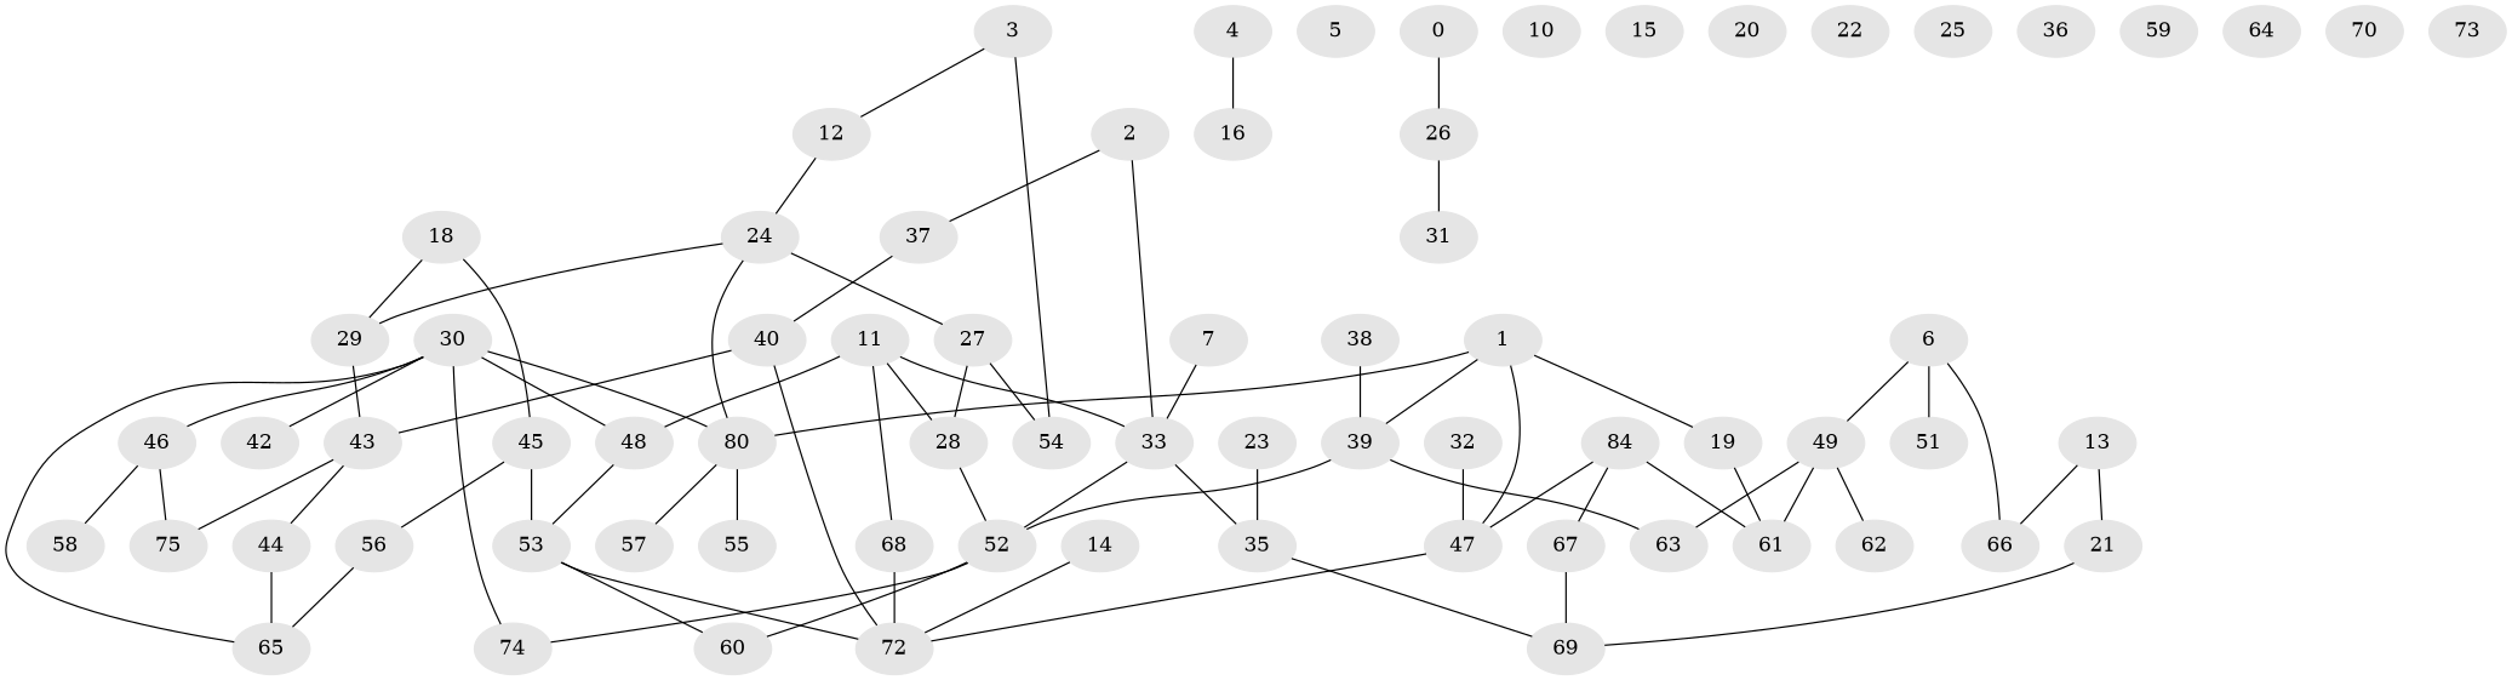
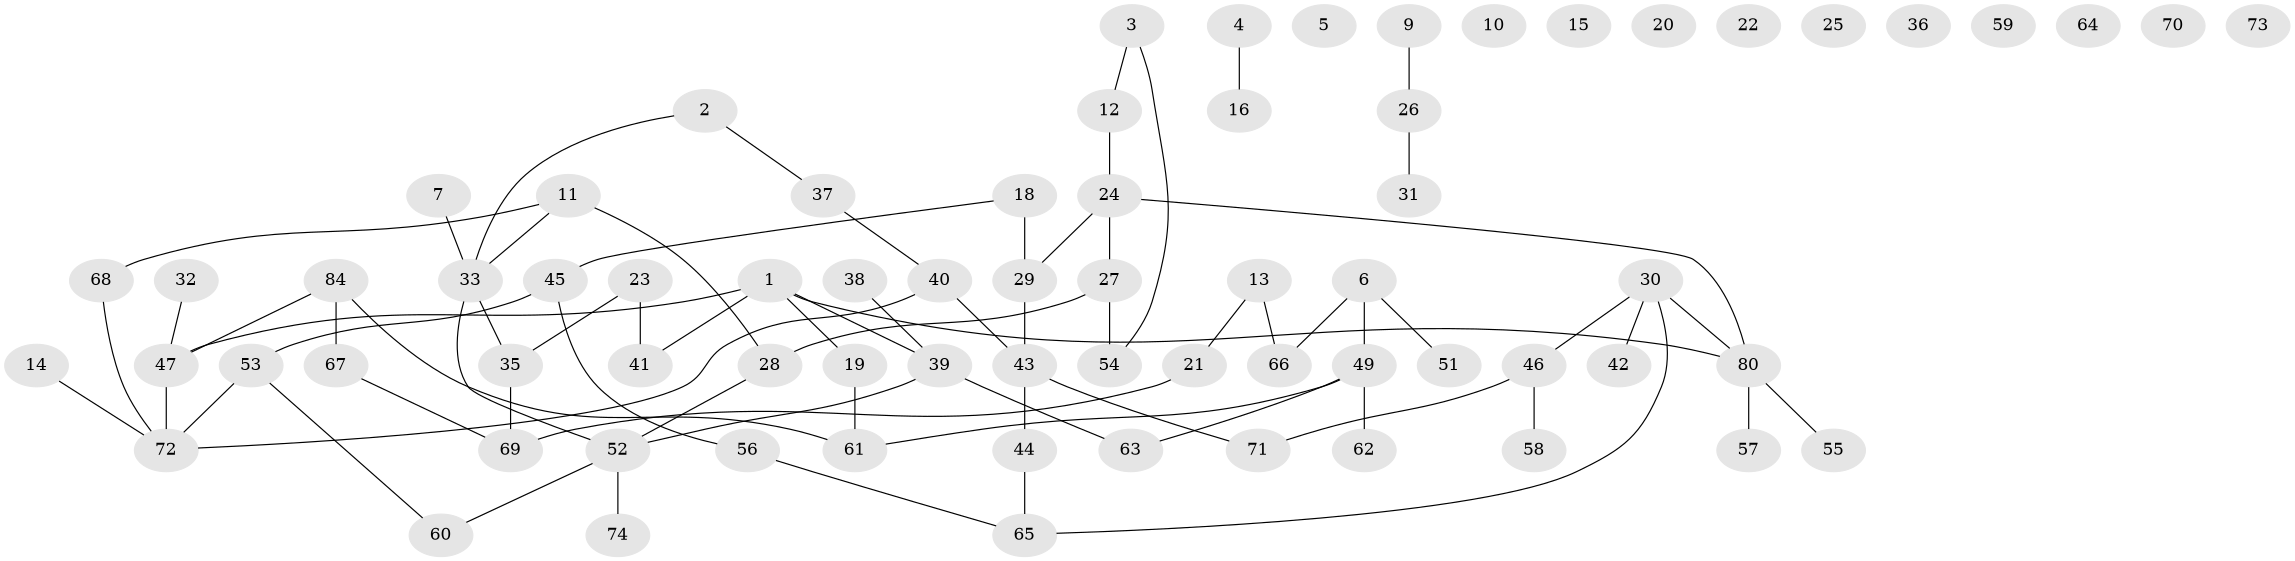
  graph {
    node [color=gray90 style=filled]
    1
    19
    39
+   41
    47
    n6 [label=80]
    61
    52
    63
    72
    55
    57
    2
    33
    37
    35
    40
    3
    54
    12
    4
    16
    5
    6
    66
    49
    51
    24
    62
    7
-   9 [label=0]
+   9
    26
    31
    10
    11
    28
-   48
    68
    53
    29
    27
    13
    21
    69
    14
    15
    32
    18
    45
    43
    56
    20
    22
    23
    25
    74
    60
    44
-   71 [label=75]
+   71
    30
    42
    46
    65
    58
    n65 [label=84]
    67
    36
    38
    59
    64
    70
    73
    1 -- 19
    1 -- 39
+   1 -- 41
    1 -- 47
    1 -- n6
    19 -- 61
    39 -- 52
    39 -- 63
    47 -- 72
    n6 -- 55
    n6 -- 57
    52 -- 74
    52 -- 60
    2 -- 33
    2 -- 37
    33 -- 52
    33 -- 35
    37 -- 40
    35 -- 69
    40 -- 72
    40 -- 43
    3 -- 54
    3 -- 12
    12 -- 24
    4 -- 16
    6 -- 66
    6 -- 49
    6 -- 51
    49 -- 61
    49 -- 63
    49 -- 62
    24 -- n6
    24 -- 29
    24 -- 27
    7 -- 33
    9 -- 26
    26 -- 31
    11 -- 33
    11 -- 28
-   11 -- 48
    11 -- 68
    28 -- 52
-   48 -- 53
    68 -- 72
    53 -- 72
    53 -- 60
    29 -- 43
    27 -- 54
    27 -- 28
    13 -- 66
    13 -- 21
    21 -- 69
    14 -- 72
    32 -- 47
    18 -- 29
    18 -- 45
    45 -- 53
    45 -- 56
    43 -- 44
    43 -- 71
    56 -- 65
+   23 -- 41
    23 -- 35
    44 -- 65
    30 -- n6
-   30 -- 48
-   30 -- 74
    30 -- 42
    30 -- 46
    30 -- 65
    46 -- 71
    46 -- 58
    n65 -- 47
    n65 -- 61
    n65 -- 67
    67 -- 69
    38 -- 39
  }
